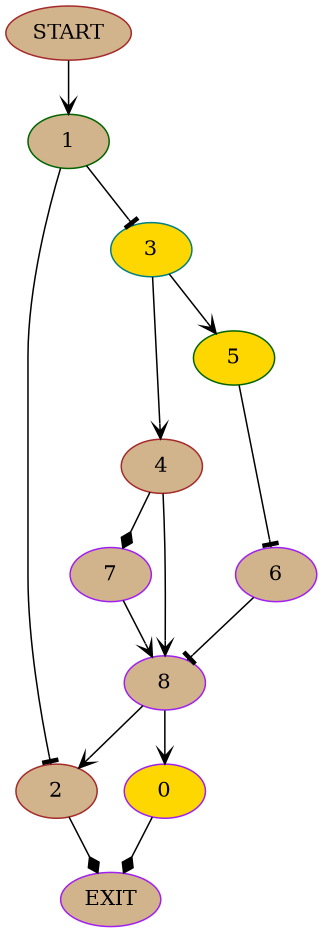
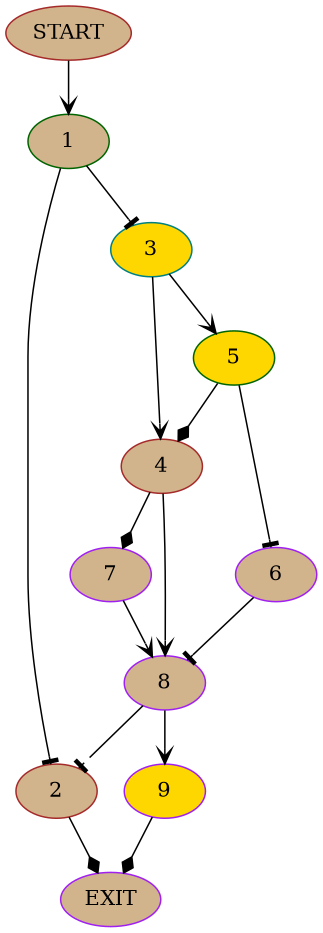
  digraph {
    node [color=purple fillcolor=tan style=filled]
    edge [arrowhead=vee]
    n1 [color=brown label=START]
    1 [color=darkgreen]
    2 [color=brown]
    3 [color=teal fillcolor=gold]
    n5 [label=EXIT]
    4 [color=brown]
    5 [color=darkgreen fillcolor=gold]
    7
    8
    6
-   9 [fillcolor=gold label=0]
+   9 [fillcolor=gold]
    n1 -> 1
    1 -> 2 [arrowhead=tee]
    1 -> 3 [arrowhead=tee]
    2 -> n5 [arrowhead=diamond]
    3 -> 4
    3 -> 5
    4 -> 7 [arrowhead=diamond]
    4 -> 8
+   5 -> 4 [arrowhead=diamond]
    5 -> 6 [arrowhead=tee]
    7 -> 8
-   8 -> 2
+   8 -> 2 [arrowhead=tee]
    8 -> 9
    6 -> 8 [arrowhead=tee]
    9 -> n5 [arrowhead=diamond]
  }
